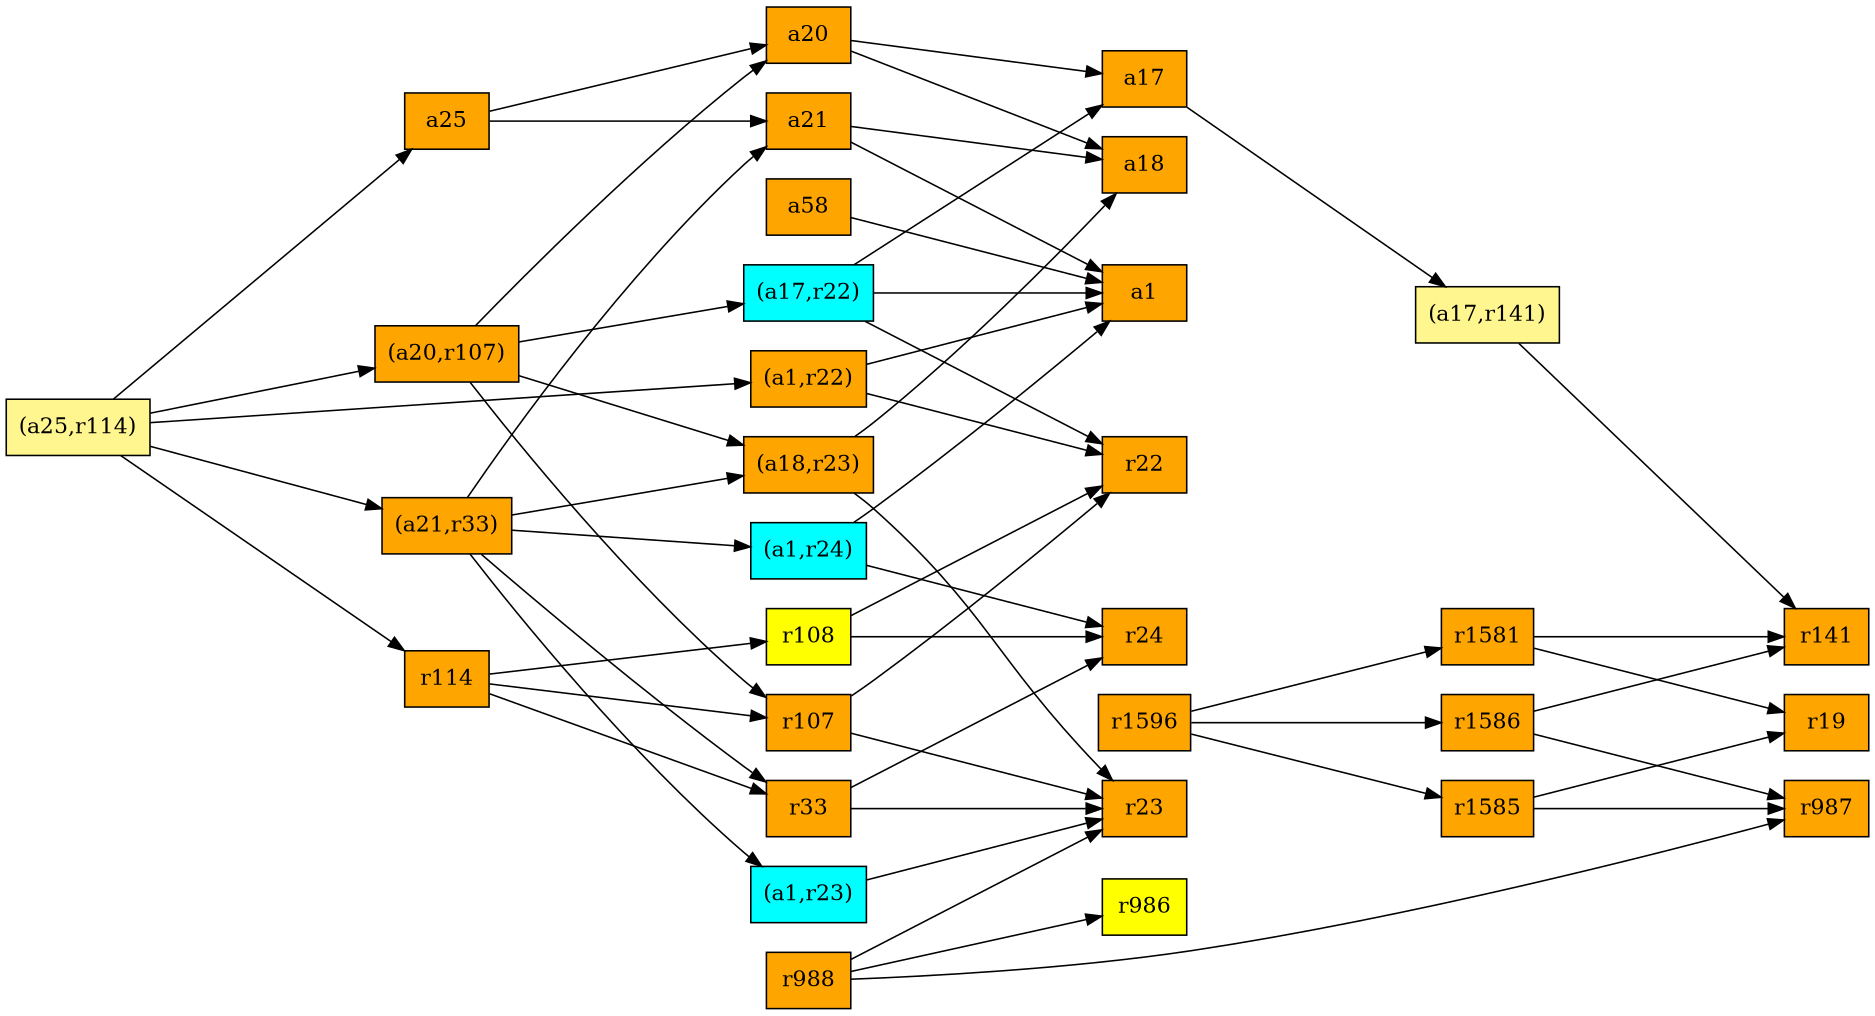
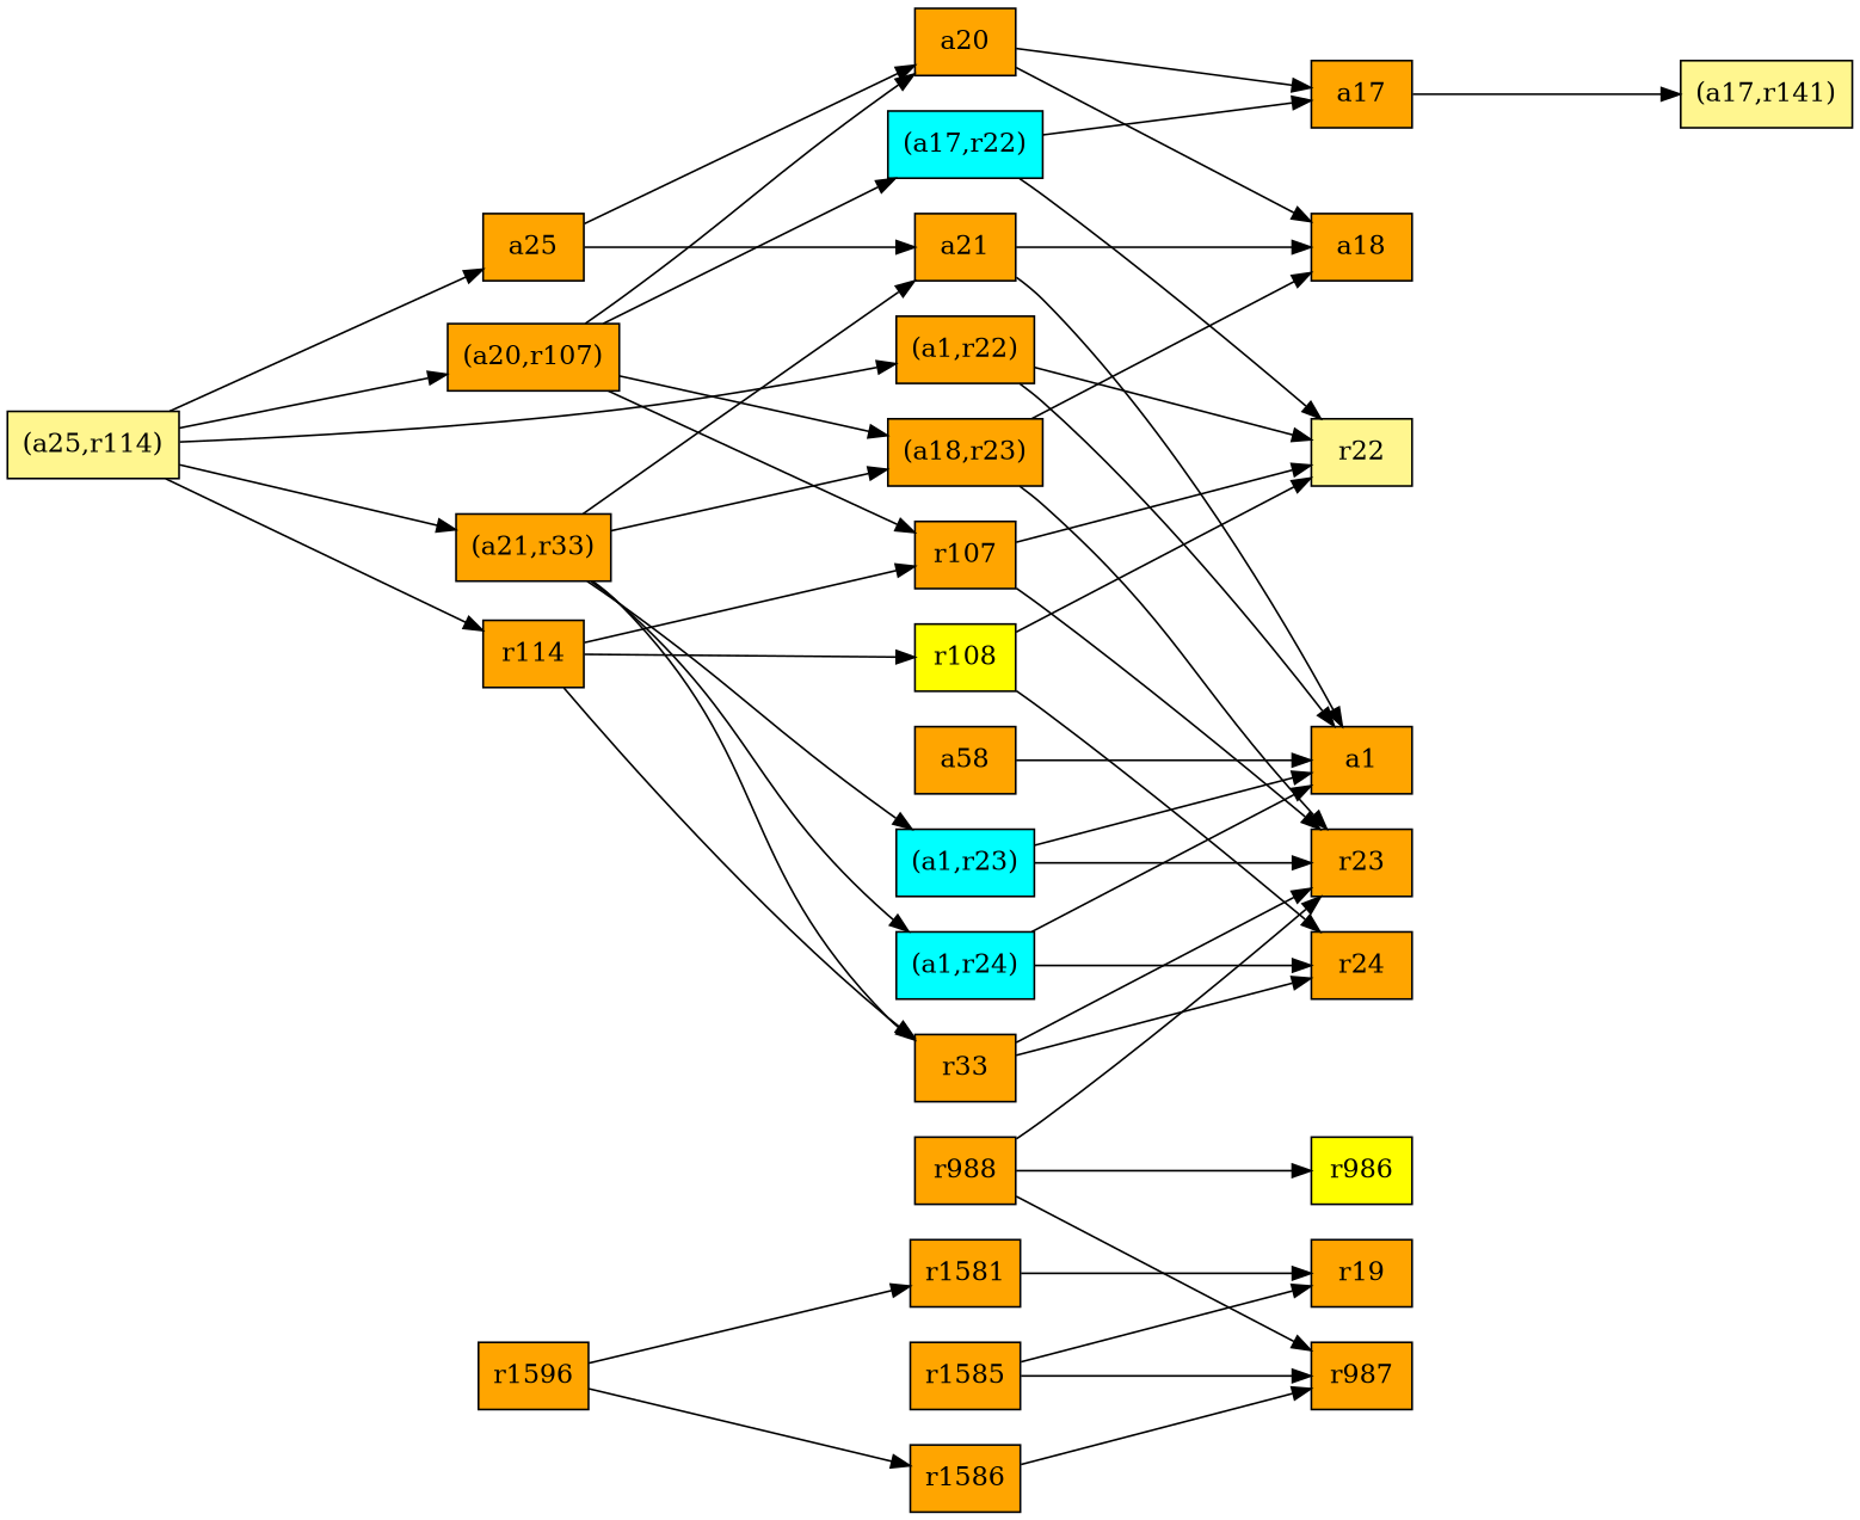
  digraph {
    rankdir=LR
    ranksep=2.0
    node [fillcolor=orange shape=record style=filled]
    n1 [fillcolor=khaki1 label="{(a25,r114)}"]
    n2 [label="{r114}"]
    n3 [label="{(a1,r22)}"]
    n4 [label="{(a21,r33)}"]
    n5 [label="{a25}"]
    n6 [label="{(a20,r107)}"]
    n7 [label="{r107}"]
    n8 [label="{r33}"]
    n9 [fillcolor=yellow label="{r108}"]
-   n10 [label="{r22}"]
+   n10 [fillcolor=khaki1 label="{r22}"]
    n11 [label="{a1}"]
    n12 [label="{a21}"]
    n13 [label="{(a18,r23)}"]
    n14 [fillcolor=cyan label="{(a1,r23)}"]
    n15 [fillcolor=cyan label="{(a1,r24)}"]
    n16 [label="{a20}"]
    n17 [fillcolor=cyan label="{(a17,r22)}"]
-   n18 [label="{r141}"]
    n19 [label="{r23}"]
    n20 [label="{r24}"]
    n21 [label="{a18}"]
    n22 [label="{a17}"]
    n23 [fillcolor=khaki1 label="{(a17,r141)}"]
    n24 [label="{r1596}"]
    n25 [label="{r1581}"]
    n26 [label="{r1585}"]
    n27 [label="{r1586}"]
    n28 [label="{r19}"]
    n29 [label="{r987}"]
    n30 [label="{a58}"]
    n31 [label="{r988}"]
    n32 [fillcolor=yellow label="{r986}"]
    n1 -> n2
    n1 -> n3
    n1 -> n4
    n1 -> n5
    n1 -> n6
    n2 -> n7
    n2 -> n8
    n2 -> n9
    n3 -> n10
    n3 -> n11
    n4 -> n8
    n4 -> n12
    n4 -> n13
    n4 -> n14
    n4 -> n15
    n5 -> n12
    n5 -> n16
    n6 -> n7
    n6 -> n13
    n6 -> n16
    n6 -> n17
    n7 -> n10
    n7 -> n19
    n8 -> n19
    n8 -> n20
    n9 -> n10
    n9 -> n20
    n12 -> n11
    n12 -> n21
    n13 -> n19
    n13 -> n21
-   n17 -> n11
+   n14 -> n11
    n14 -> n19
    n15 -> n11
    n15 -> n20
    n16 -> n21
    n16 -> n22
    n17 -> n10
    n17 -> n22
    n22 -> n23
-   n23 -> n18
    n24 -> n25
-   n24 -> n26
    n24 -> n27
-   n25 -> n18
    n25 -> n28
    n26 -> n28
    n26 -> n29
-   n27 -> n18
    n27 -> n29
    n30 -> n11
    n31 -> n19
    n31 -> n29
    n31 -> n32
  }
